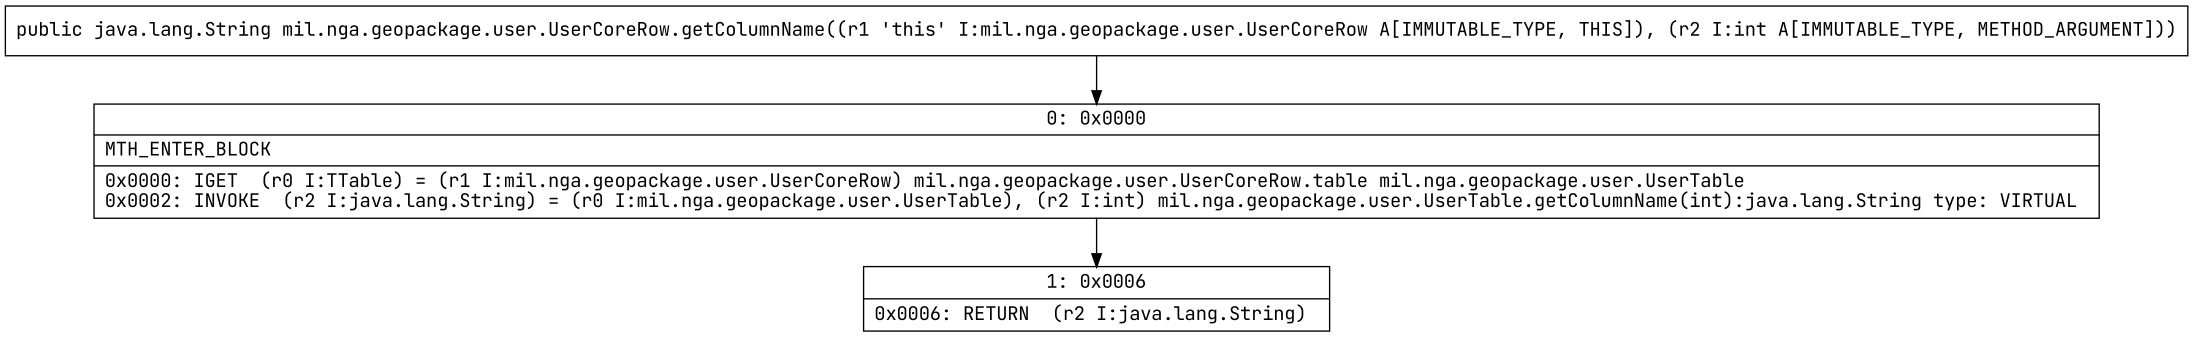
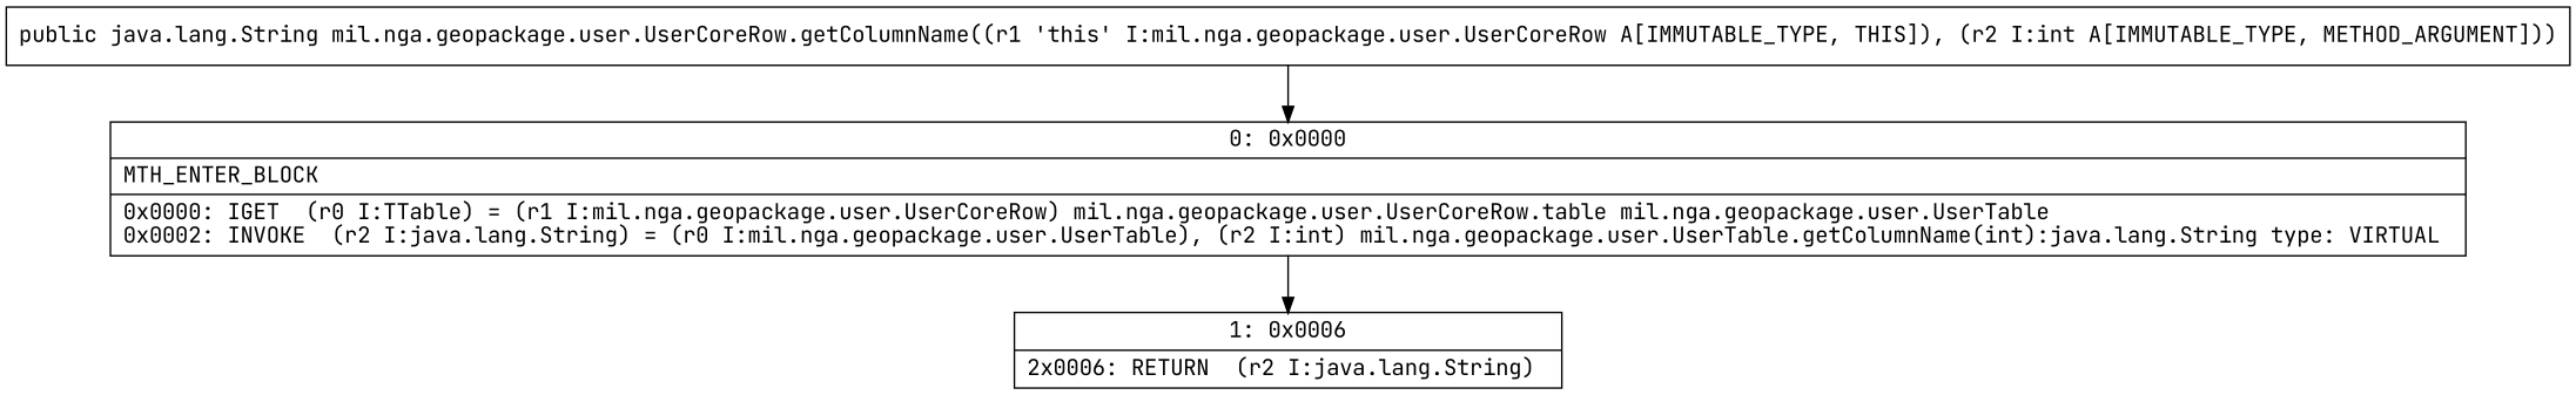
  digraph {
    fontname="JetBrains Mono"
    node [shape=record fontname="JetBrains Mono"]
    edge [fontname="JetBrains Mono"]
    n1 [label="{0\:\ 0x0000|MTH_ENTER_BLOCK\l|0x0000: IGET  (r0 I:TTable) = (r1 I:mil.nga.geopackage.user.UserCoreRow) mil.nga.geopackage.user.UserCoreRow.table mil.nga.geopackage.user.UserTable \l0x0002: INVOKE  (r2 I:java.lang.String) = (r0 I:mil.nga.geopackage.user.UserTable), (r2 I:int) mil.nga.geopackage.user.UserTable.getColumnName(int):java.lang.String type: VIRTUAL \l}"]
-   n2 [label="{1\:\ 0x0006|0x0006: RETURN  (r2 I:java.lang.String) \l}"]
+   n2 [label="{1\:\ 0x0006|2x0006: RETURN  (r2 I:java.lang.String) \l}"]
    n3 [label="{public java.lang.String mil.nga.geopackage.user.UserCoreRow.getColumnName((r1 'this' I:mil.nga.geopackage.user.UserCoreRow A[IMMUTABLE_TYPE, THIS]), (r2 I:int A[IMMUTABLE_TYPE, METHOD_ARGUMENT])) }"]
    n1 -> n2
    n3 -> n1
  }
